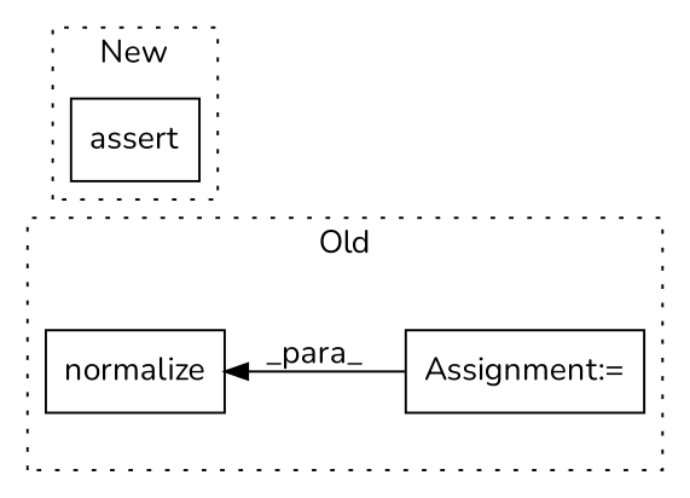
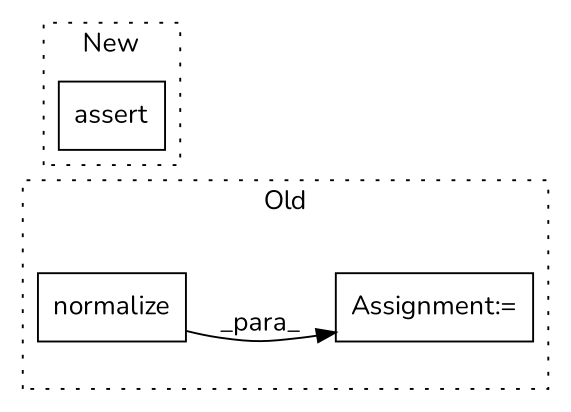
  digraph {
    rankdir=LR
    fontname=Nunito
    node [shape=box fontname=Nunito]
    n1 [a=32 l="10,1" label=normalize s="2743,2765"]
    n2 [a=7 l=1 label="Assignment:=" s=2742]
    n3 [a=6 l=7 label=assert s=2212]
    subgraph cluster_1 {
      label=Old
      style=dotted
      n1
      n2
    }
    subgraph cluster_2 {
      label=New
      style=dotted
      n3
    }
-   n2 -> n1 [label=_para_ fontname=Nunito]
+   n1 -> n2 [label=_para_ fontname=Nunito]
  }
